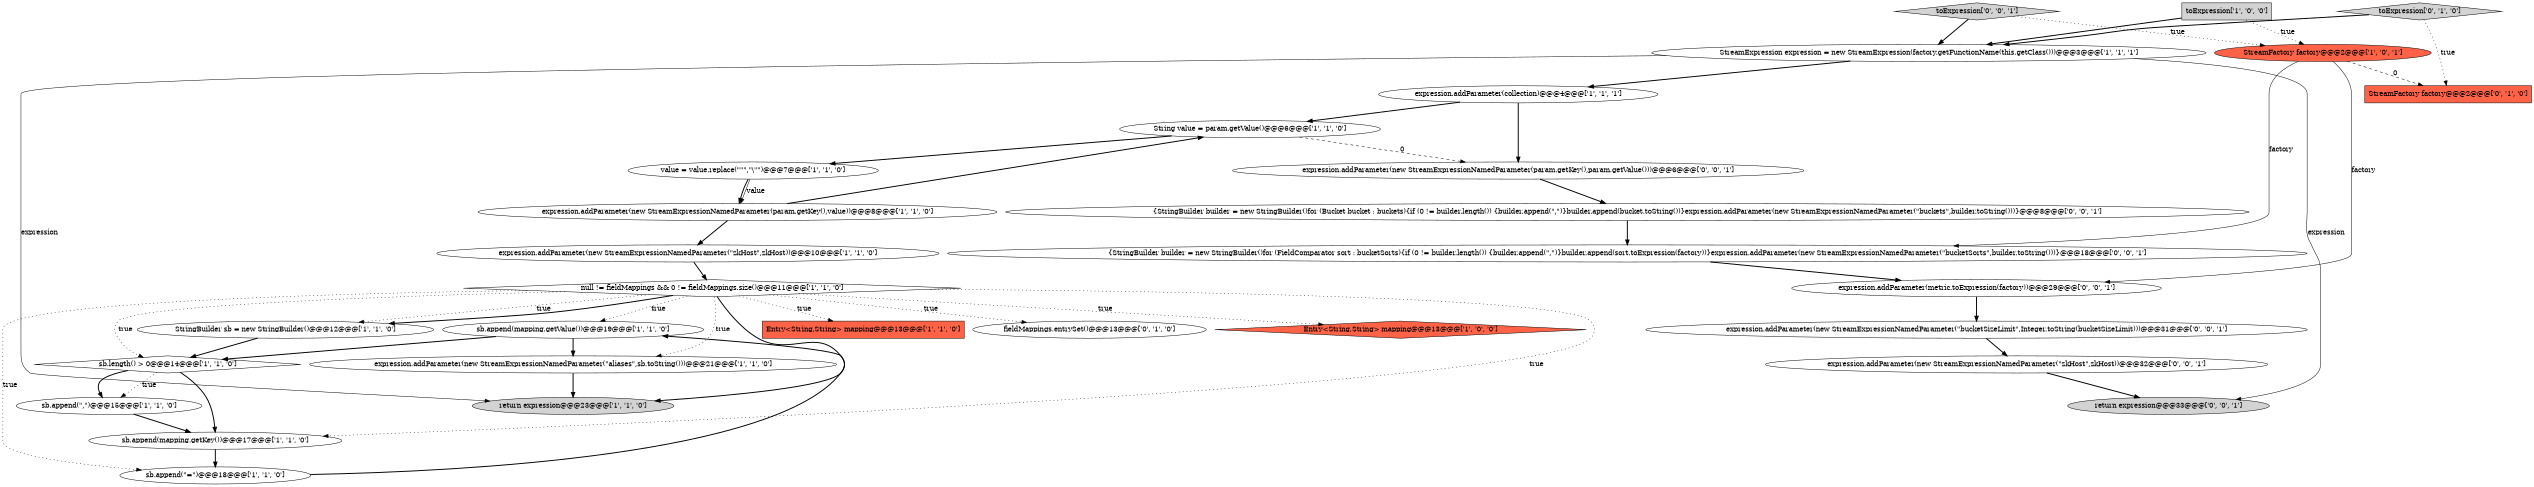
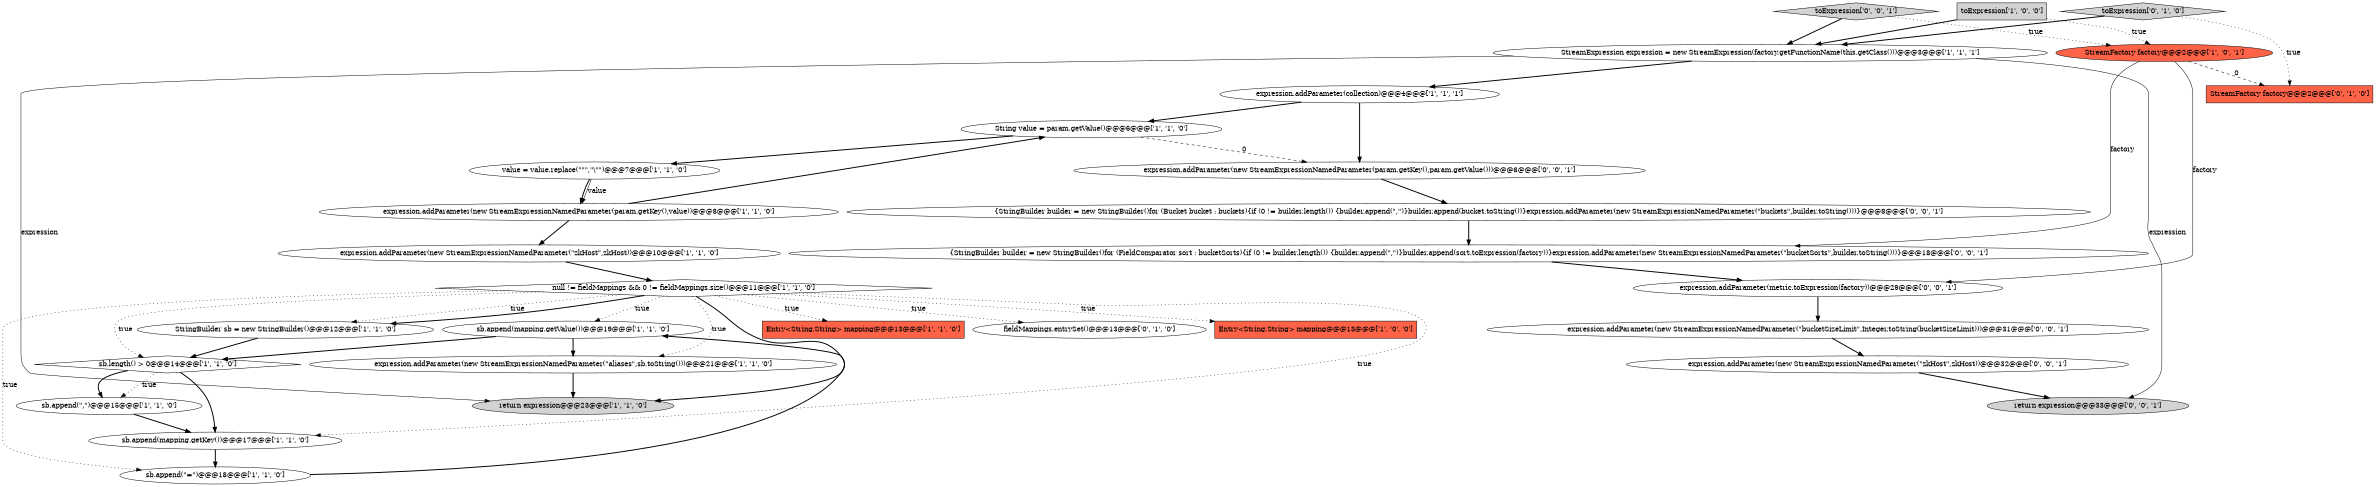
  digraph {
    node [fillcolor=white shape=ellipse style=filled]
    edge [style=bold]
    n1 [label="null != fieldMappings && 0 != fieldMappings.size()@@@11@@@['1', '1', '0']" shape=diamond]
    n2 [label="sb.append(mapping.getValue())@@@19@@@['1', '1', '0']"]
    n3 [label="expression.addParameter(new StreamExpressionNamedParameter(\"aliases\",sb.toString()))@@@21@@@['1', '1', '0']"]
    n4 [fillcolor=tomato label="Entry<String,String> mapping@@@13@@@['1', '1', '0']" shape=box]
    n5 [label="StringBuilder sb = new StringBuilder()@@@12@@@['1', '1', '0']"]
    n6 [label="fieldMappings.entrySet()@@@13@@@['0', '1', '0']"]
    n7 [label="sb.append(mapping.getKey())@@@17@@@['1', '1', '0']"]
    n8 [fillcolor=lightgray label="return expression@@@23@@@['1', '1', '0']"]
-   n9 [fillcolor=tomato label="Entry<String,String> mapping@@@13@@@['1', '0', '0']" shape=diamond]
+   n9 [fillcolor=tomato label="Entry<String,String> mapping@@@13@@@['1', '0', '0']" shape=box]
    n10 [label="sb.length() > 0@@@14@@@['1', '1', '0']" shape=diamond]
    n11 [label="sb.append(\"=\")@@@18@@@['1', '1', '0']"]
    n12 [label="sb.append(\",\")@@@15@@@['1', '1', '0']"]
    n13 [label="String value = param.getValue()@@@6@@@['1', '1', '0']"]
    n14 [label="expression.addParameter(new StreamExpressionNamedParameter(param.getKey(),param.getValue()))@@@6@@@['0', '0', '1']"]
    n15 [label="value = value.replace(\"\"\",\"\\\"\")@@@7@@@['1', '1', '0']"]
    n16 [label="{StringBuilder builder = new StringBuilder()for (Bucket bucket : buckets){if (0 != builder.length()) {builder.append(\",\")}builder.append(bucket.toString())}expression.addParameter(new StreamExpressionNamedParameter(\"buckets\",builder.toString()))}@@@8@@@['0', '0', '1']"]
    n17 [label="expression.addParameter(new StreamExpressionNamedParameter(param.getKey(),value))@@@8@@@['1', '1', '0']"]
    n18 [label="expression.addParameter(metric.toExpression(factory))@@@29@@@['0', '0', '1']"]
    n19 [label="expression.addParameter(new StreamExpressionNamedParameter(\"bucketSizeLimit\",Integer.toString(bucketSizeLimit)))@@@31@@@['0', '0', '1']"]
    n20 [label="expression.addParameter(new StreamExpressionNamedParameter(\"zkHost\",zkHost))@@@32@@@['0', '0', '1']"]
    n21 [fillcolor=lightgray label="toExpression['0', '0', '1']" shape=diamond]
    n22 [label="StreamExpression expression = new StreamExpression(factory.getFunctionName(this.getClass()))@@@3@@@['1', '1', '1']"]
    n23 [fillcolor=tomato label="StreamFactory factory@@@2@@@['1', '0', '1']"]
    n24 [fillcolor=lightgray label="return expression@@@33@@@['0', '0', '1']"]
    n25 [label="expression.addParameter(collection)@@@4@@@['1', '1', '1']"]
    n26 [label="{StringBuilder builder = new StringBuilder()for (FieldComparator sort : bucketSorts){if (0 != builder.length()) {builder.append(\",\")}builder.append(sort.toExpression(factory))}expression.addParameter(new StreamExpressionNamedParameter(\"bucketSorts\",builder.toString()))}@@@18@@@['0', '0', '1']"]
    n27 [fillcolor=tomato label="StreamFactory factory@@@2@@@['0', '1', '0']" shape=box]
    n28 [label="expression.addParameter(new StreamExpressionNamedParameter(\"zkHost\",zkHost))@@@10@@@['1', '1', '0']"]
    n29 [fillcolor=lightgray label="toExpression['0', '1', '0']" shape=diamond]
    n30 [fillcolor=lightgray label="toExpression['1', '0', '0']" shape=box]
    n1 -> n2 [label=true style=dotted]
    n1 -> n3 [label=true style=dotted]
    n1 -> n4 [label=true style=dotted]
    n1 -> n5 [label=true style=dotted]
    n1 -> n5
    n1 -> n6 [label=true style=dotted]
    n1 -> n7 [label=true style=dotted]
    n1 -> n8
    n1 -> n9 [label=true style=dotted]
    n1 -> n10 [label=true style=dotted]
    n1 -> n11 [label=true style=dotted]
    n2 -> n3
    n2 -> n10
    n3 -> n8
    n5 -> n10
    n7 -> n11
    n10 -> n7
    n10 -> n12
    n10 -> n12 [label=true style=dotted]
    n11 -> n2
    n12 -> n7
    n13 -> n14 [label=0 style=dashed]
    n13 -> n15
    n14 -> n16
    n15 -> n17 [label=value style=solid]
    n15 -> n17
    n16 -> n26
    n17 -> n13
    n17 -> n28
    n18 -> n19
    n19 -> n20
    n20 -> n24
    n21 -> n22
    n21 -> n23 [label=true style=dotted]
    n22 -> n8 [label=expression style=solid]
    n22 -> n24 [label=expression style=solid]
    n22 -> n25
    n23 -> n18 [label=factory style=solid]
    n23 -> n26 [label=factory style=solid]
    n23 -> n27 [label=0 style=dashed]
    n25 -> n13
    n25 -> n14
    n26 -> n18
    n28 -> n1
    n29 -> n22
    n29 -> n27 [label=true style=dotted]
    n30 -> n22
    n30 -> n23 [label=true style=dotted]
  }
